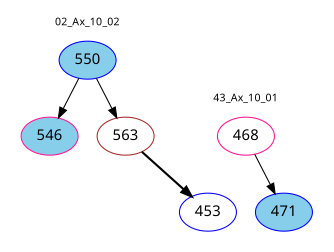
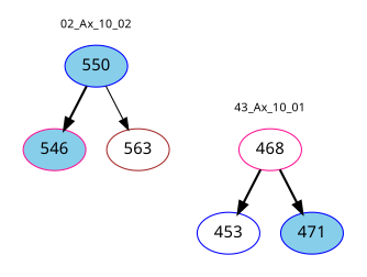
  digraph {
    fontname="Noto Sans"
    node [color=blue fillcolor=skyblue fontname="Noto Sans" style=filled]
    edge [color=black fontname="Noto Sans" style=solid]
    n1 [label=550]
    n2 [color=deeppink label=546]
    n3 [color=brown fillcolor=white label=563]
    n4 [color=deeppink fillcolor=white label=468]
    n5 [fillcolor=white label=453]
    n6 [label=471]
    subgraph cluster_1 {
      color=white
      fontsize=10
      label="02_Ax_10_02"
      n1
      n2
      n3
    }
    subgraph cluster_2 {
      color=white
      fontsize=10
      label="43_Ax_10_01"
      n4
      n5
      n6
    }
-   n1 -> n2
+   n1 -> n2 [style=bold]
    n1 -> n3
-   n3 -> n5 [style=bold]
-   n4 -> n6
+   n4 -> n5 [style=bold]
+   n4 -> n6 [style=bold]
  }
